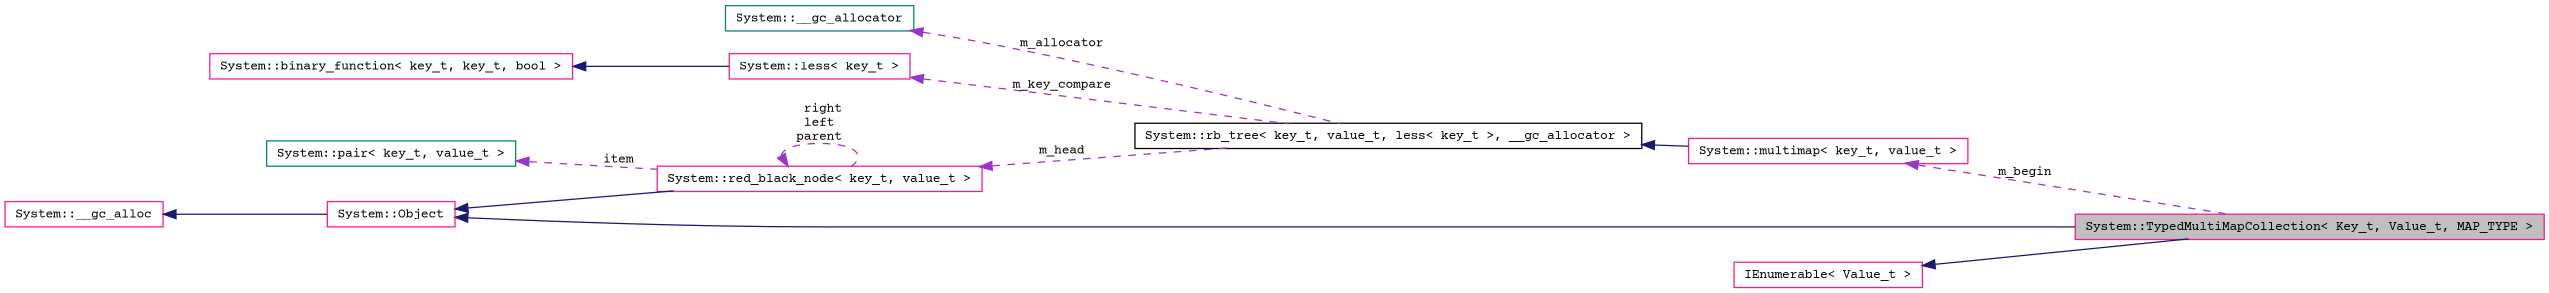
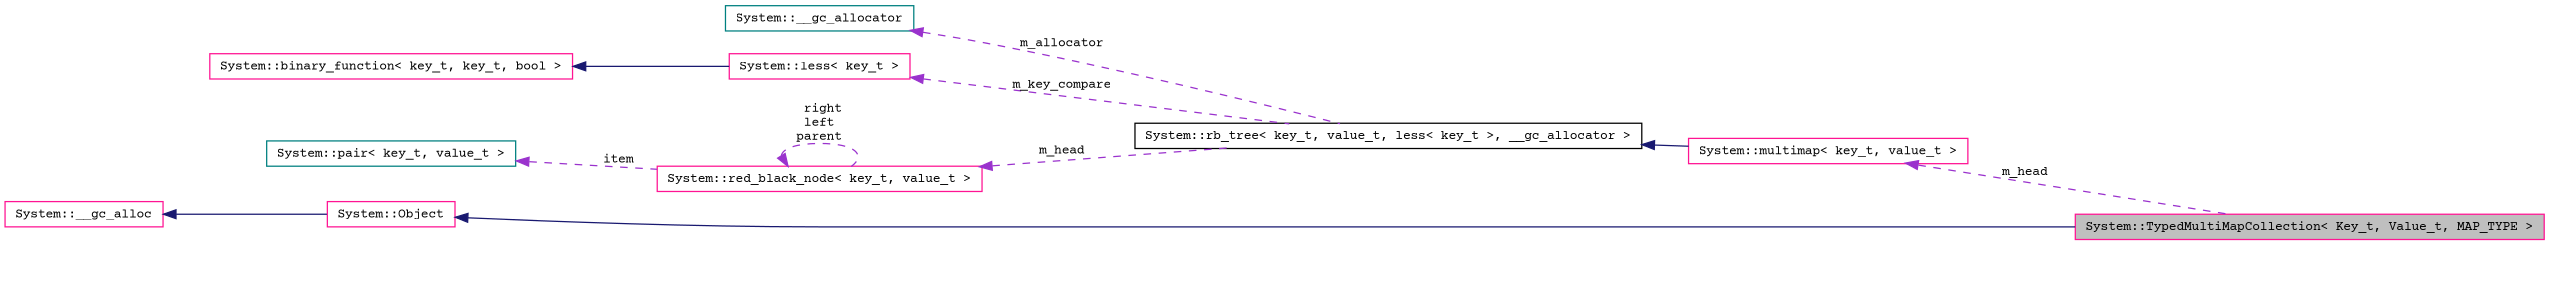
  digraph {
    fontname="Courier Prime"
    rankdir=LR
    node [color=deeppink fillcolor=white fontname="Courier Prime" fontsize=10 shape=record style=filled]
    edge [color=midnightblue dir=back fontname="Courier Prime" fontsize=10 labelfontname=Helvetica labelfontsize=10 style=solid]
    n1 [fillcolor=grey75 fontcolor=black height=0.2 label="System::TypedMultiMapCollection\< Key_t, Value_t, MAP_TYPE \>" width=0.4]
    n2 [height=0.2 label="System::Object" width=0.4]
    n3 [height=0.2 label="System::red_black_node\< key_t, value_t \>" width=0.4]
    n4 [color=black height=0.2 label="System::rb_tree\< key_t, value_t, less\< key_t \>, __gc_allocator \>" width=0.4]
    n5 [height=0.2 label="System::__gc_alloc" width=0.4]
-   n6 [height=0.2 label="IEnumerable\< Value_t \>" width=0.4]
    n7 [height=0.2 label="System::multimap\< key_t, value_t \>" width=0.4]
    n8 [color=teal height=0.2 label="System::__gc_allocator" width=0.4]
    n9 [height=0.2 label="System::less\< key_t \>" width=0.4]
    n10 [height=0.2 label="System::binary_function\< key_t, key_t, bool \>" width=0.4]
    n11 [color=teal height=0.2 label="System::pair\< key_t, value_t \>" width=0.4]
    n2 -> n1
-   n2 -> n3
    n3 -> n3 [color=darkorchid3 label=" right\nleft\nparent" style=dashed]
    n3 -> n4 [color=darkorchid3 label=" m_head" style=dashed]
    n4 -> n7
    n5 -> n2
-   n6 -> n1
-   n7 -> n1 [color=darkorchid3 label=" m_begin" style=dashed]
+   n7 -> n1 [color=darkorchid3 label=" m_head" style=dashed]
    n8 -> n4 [color=darkorchid3 label=" m_allocator" style=dashed]
    n9 -> n4 [color=darkorchid3 label=" m_key_compare" style=dashed]
    n10 -> n9
    n11 -> n3 [color=darkorchid3 label=" item" style=dashed]
  }
